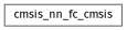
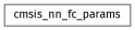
  digraph {
    rankdir=LR
    fontname="Fira Sans"
-   n1 [color=grey40 fillcolor=white fontname="Fira Sans" fontsize=10 height=0.2 label=cmsis_nn_fc_cmsis shape=box style=filled width=0.4]
+   n1 [color=grey40 fillcolor=white fontname="Fira Sans" fontsize=10 height=0.2 label=cmsis_nn_fc_params shape=box style=filled width=0.4]
  }
